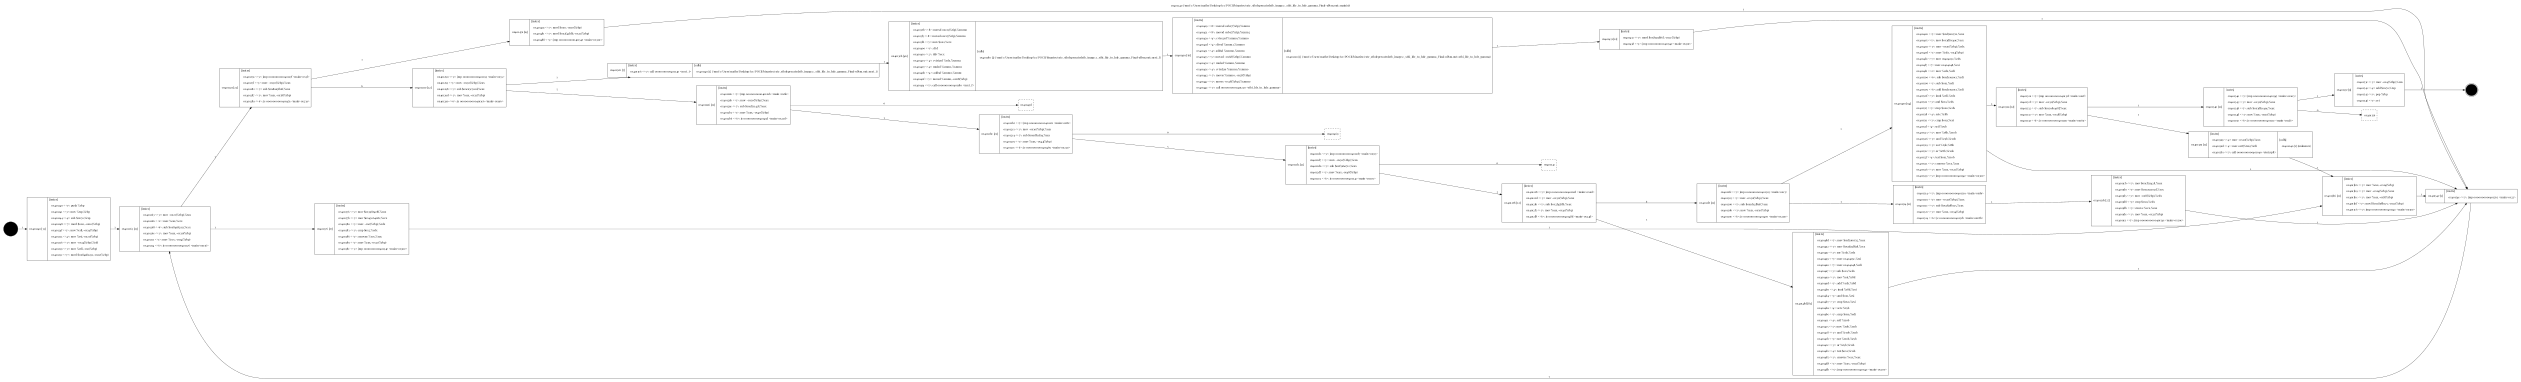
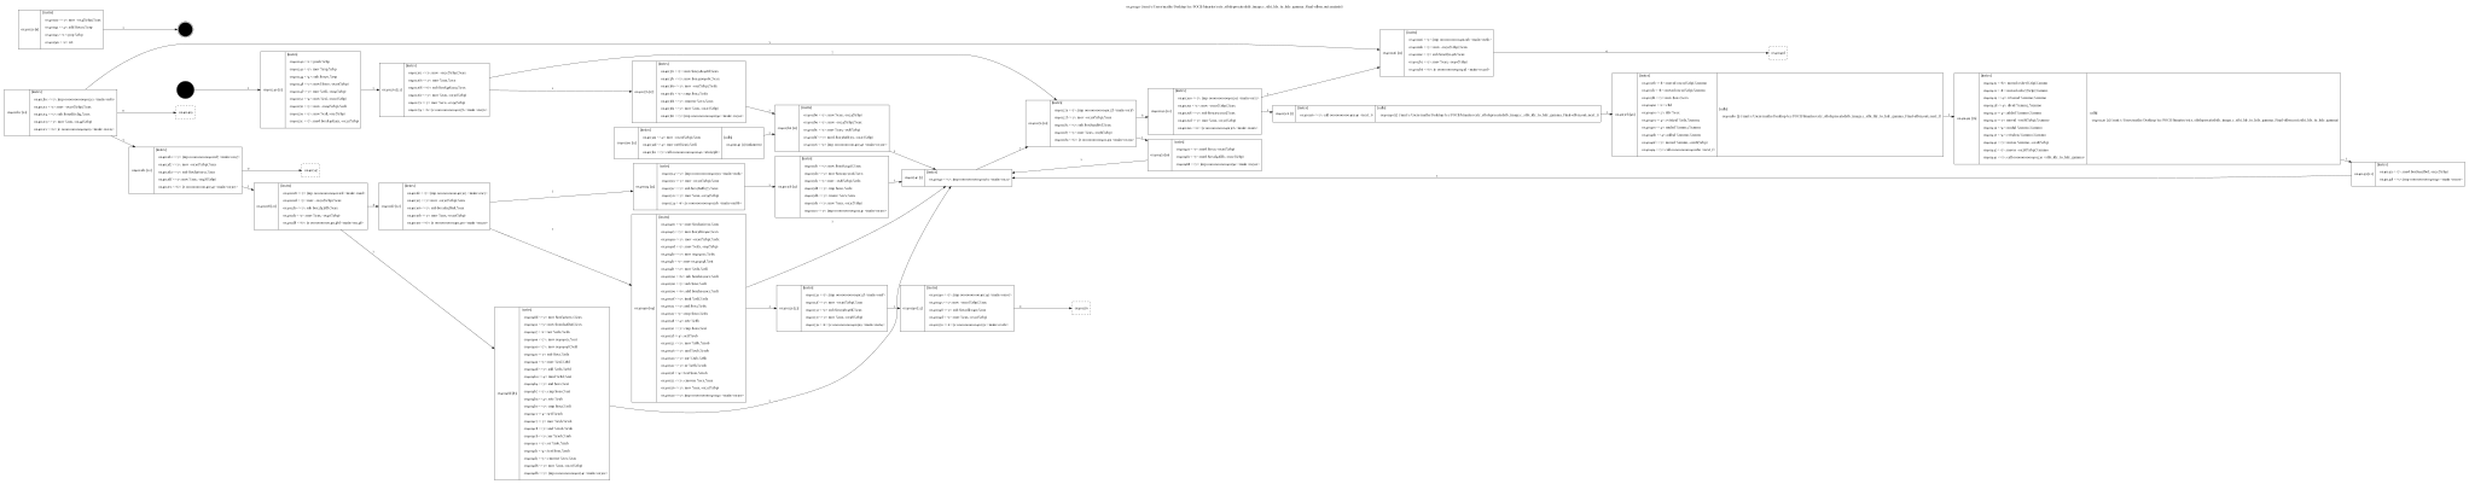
  digraph {
    fontname="Playfair Display"
    label="0x401240 (/mnt/c/Users/mathe/Desktop/tcc/POCII/binaries/extr_stbdeprecatedstb_image.c_stbi_ldr_to_hdr_gamma_Final-ollvm.out::main(0))"
    labelloc=t
    rankdir=LR
    node [fontname="Playfair Display" shape=record]
    edge [fontname="Playfair Display"]
    Entry [fillcolor=black height=0.3 shape=circle style=filled width=0.3]
    n2 [label="{\n     0x401240 [35]\l\n     | [instrs]\l\n     &nbsp;&nbsp;0x401240 \<+1\>: push %rbp\l\n     &nbsp;&nbsp;0x401241 \<+3\>: mov %rsp,%rbp\l\n     &nbsp;&nbsp;0x401244 \<+4\>: sub $0x70,%rsp\l\n     &nbsp;&nbsp;0x401248 \<+7\>: movl $0x0,-0x10(%rbp)\l\n     &nbsp;&nbsp;0x40124f \<+3\>: mov %edi,-0x14(%rbp)\l\n     &nbsp;&nbsp;0x401252 \<+4\>: mov %rsi,-0x20(%rbp)\l\n     &nbsp;&nbsp;0x401256 \<+3\>: mov -0x14(%rbp),%edi\l\n     &nbsp;&nbsp;0x401259 \<+3\>: mov %edi,-0xc(%rbp)\l\n     &nbsp;&nbsp;0x40125c \<+7\>: movl $0x84a82a31,-0x2c(%rbp)\l\n  }"]
    n3 [label="{\n     0x401263 [23]\l\n     | [instrs]\l\n     &nbsp;&nbsp;0x401263 \<+3\>: mov -0x2c(%rbp),%eax\l\n     &nbsp;&nbsp;0x401266 \<+2\>: mov %eax,%ecx\l\n     &nbsp;&nbsp;0x401268 \<+6\>: sub $0x84a82a31,%ecx\l\n     &nbsp;&nbsp;0x40126e \<+3\>: mov %eax,-0x30(%rbp)\l\n     &nbsp;&nbsp;0x401271 \<+3\>: mov %ecx,-0x34(%rbp)\l\n     &nbsp;&nbsp;0x401274 \<+6\>: je 0000000000401376 \<main+0x136\>\l\n  }"]
    n4 [label="{\n     0x401376 [27]\l\n     | [instrs]\l\n     &nbsp;&nbsp;0x401376 \<+5\>: mov $0x398e4e8f,%eax\l\n     &nbsp;&nbsp;0x40137b \<+5\>: mov $0x4306408c,%ecx\l\n     &nbsp;&nbsp;0x401380 \<+3\>: mov -0xc(%rbp),%edx\l\n     &nbsp;&nbsp;0x401383 \<+3\>: cmp $0x2,%edx\l\n     &nbsp;&nbsp;0x401386 \<+3\>: cmovne %ecx,%eax\l\n     &nbsp;&nbsp;0x401389 \<+3\>: mov %eax,-0x2c(%rbp)\l\n     &nbsp;&nbsp;0x40138c \<+5\>: jmp 000000000040154e \<main+0x30e\>\l\n  }"]
    n5 [label="{\n     0x40127a [22]\l\n     | [instrs]\l\n     &nbsp;&nbsp;0x40127a \<+5\>: jmp 000000000040127f \<main+0x3f\>\l\n     &nbsp;&nbsp;0x40127f \<+3\>: mov -0x30(%rbp),%eax\l\n     &nbsp;&nbsp;0x401282 \<+5\>: sub $0x8aa3fb6f,%eax\l\n     &nbsp;&nbsp;0x401287 \<+3\>: mov %eax,-0x38(%rbp)\l\n     &nbsp;&nbsp;0x40128a \<+6\>: je 000000000040147a \<main+0x23a\>\l\n  }"]
    n6 [label="{\n     0x4013b6 [21]\l\n     | [instrs]\l\n     &nbsp;&nbsp;0x4013b6 \<+3\>: mov %eax,-0x24(%rbp)\l\n     &nbsp;&nbsp;0x4013b9 \<+3\>: mov -0x24(%rbp),%eax\l\n     &nbsp;&nbsp;0x4013bc \<+3\>: mov %eax,-0x8(%rbp)\l\n     &nbsp;&nbsp;0x4013bf \<+7\>: movl $0x38a8b375,-0x2c(%rbp)\l\n     &nbsp;&nbsp;0x4013c6 \<+5\>: jmp 000000000040154e \<main+0x30e\>\l\n  }"]
    n7 [label="{\n     0x40147a [19]\l\n     | [instrs]\l\n     &nbsp;&nbsp;0x40147a \<+7\>: movl $0x0,-0x10(%rbp)\l\n     &nbsp;&nbsp;0x401481 \<+7\>: movl $0x2f42fdb,-0x2c(%rbp)\l\n     &nbsp;&nbsp;0x401488 \<+5\>: jmp 000000000040154e \<main+0x30e\>\l\n  }"]
    n8 [label="{\n     0x401290 [22]\l\n     | [instrs]\l\n     &nbsp;&nbsp;0x401290 \<+5\>: jmp 0000000000401295 \<main+0x55\>\l\n     &nbsp;&nbsp;0x401295 \<+3\>: mov -0x30(%rbp),%eax\l\n     &nbsp;&nbsp;0x401298 \<+5\>: sub $0xca5c502d,%eax\l\n     &nbsp;&nbsp;0x40129d \<+3\>: mov %eax,-0x3c(%rbp)\l\n     &nbsp;&nbsp;0x4012a0 \<+6\>: je 00000000004013e6 \<main+0x1a6\>\l\n  }"]
    n9 [label="{\n     0x40154e [5]\l\n     | [instrs]\l\n     &nbsp;&nbsp;0x40154e \<+5\>: jmp 0000000000401263 \<main+0x23\>\l\n  }"]
    n10 [label="{\n     0x4013e6 [5]\l\n     | [instrs]\l\n     &nbsp;&nbsp;0x4013e6 \<+5\>: call 0000000000401140 \<next_i\>\l\n     | [calls]\l\n     &nbsp;&nbsp;0x401140 \{1\} (/mnt/c/Users/mathe/Desktop/tcc/POCII/binaries/extr_stbdeprecatedstb_image.c_stbi_ldr_to_hdr_gamma_Final-ollvm.out::next_i)\l\n  }"]
    n11 [label="{\n     0x4012a6 [22]\l\n     | [instrs]\l\n     &nbsp;&nbsp;0x4012a6 \<+5\>: jmp 00000000004012ab \<main+0x6b\>\l\n     &nbsp;&nbsp;0x4012ab \<+3\>: mov -0x30(%rbp),%eax\l\n     &nbsp;&nbsp;0x4012ae \<+5\>: sub $0xcf511428,%eax\l\n     &nbsp;&nbsp;0x4012b3 \<+3\>: mov %eax,-0x40(%rbp)\l\n     &nbsp;&nbsp;0x4012b6 \<+6\>: je 000000000040145d \<main+0x21d\>\l\n  }"]
    Exit [fillcolor=black height=0.3 peripheries=2 shape=circle style=filled width=0.3]
    n13 [label="{\n     0x4013eb [46]\l\n     | [instrs]\l\n     &nbsp;&nbsp;0x4013eb \<+8\>: movsd 0xc25(%rip),%xmm0\l\n     &nbsp;&nbsp;0x4013f3 \<+8\>: movsd 0xc25(%rip),%xmm1\l\n     &nbsp;&nbsp;0x4013fb \<+5\>: mov $0x2,%ecx\l\n     &nbsp;&nbsp;0x401400 \<+1\>: cltd\l\n     &nbsp;&nbsp;0x401401 \<+2\>: idiv %ecx\l\n     &nbsp;&nbsp;0x401403 \<+4\>: cvtsi2sd %edx,%xmm2\l\n     &nbsp;&nbsp;0x401407 \<+4\>: mulsd %xmm2,%xmm1\l\n     &nbsp;&nbsp;0x40140b \<+4\>: addsd %xmm0,%xmm1\l\n     &nbsp;&nbsp;0x40140f \<+5\>: movsd %xmm1,-0x68(%rbp)\l\n     &nbsp;&nbsp;0x401414 \<+5\>: call 0000000000401180 \<next_f\>\l\n     | [calls]\l\n     &nbsp;&nbsp;0x401180 \{1\} (/mnt/c/Users/mathe/Desktop/tcc/POCII/binaries/extr_stbdeprecatedstb_image.c_stbi_ldr_to_hdr_gamma_Final-ollvm.out::next_f)\l\n  }"]
    n14 [label="{\n     0x40145d\l\n  }" style=dashed]
    n15 [label="{\n     0x4012bc [22]\l\n     | [instrs]\l\n     &nbsp;&nbsp;0x4012bc \<+5\>: jmp 00000000004012c1 \<main+0x81\>\l\n     &nbsp;&nbsp;0x4012c1 \<+3\>: mov -0x30(%rbp),%eax\l\n     &nbsp;&nbsp;0x4012c4 \<+5\>: sub $0xedfccfa4,%eax\l\n     &nbsp;&nbsp;0x4012c9 \<+3\>: mov %eax,-0x44(%rbp)\l\n     &nbsp;&nbsp;0x4012cc \<+6\>: je 0000000000401469 \<main+0x229\>\l\n  }"]
    n16 [label="{\n     0x401356\l\n  }" style=dashed]
    n17 [label="{\n     0x401419 [56]\l\n     | [instrs]\l\n     &nbsp;&nbsp;0x401419 \<+8\>: movsd 0xbe7(%rip),%xmm1\l\n     &nbsp;&nbsp;0x401421 \<+8\>: movsd 0xbe7(%rip),%xmm2\l\n     &nbsp;&nbsp;0x401429 \<+4\>: cvtss2sd %xmm0,%xmm0\l\n     &nbsp;&nbsp;0x40142d \<+4\>: divsd %xmm2,%xmm0\l\n     &nbsp;&nbsp;0x401431 \<+4\>: addsd %xmm0,%xmm1\l\n     &nbsp;&nbsp;0x401435 \<+5\>: movsd -0x68(%rbp),%xmm0\l\n     &nbsp;&nbsp;0x40143a \<+4\>: mulsd %xmm1,%xmm0\l\n     &nbsp;&nbsp;0x40143e \<+4\>: cvtsd2ss %xmm0,%xmm0\l\n     &nbsp;&nbsp;0x401442 \<+5\>: movss %xmm0,-0x28(%rbp)\l\n     &nbsp;&nbsp;0x401447 \<+5\>: movss -0x28(%rbp),%xmm0\l\n     &nbsp;&nbsp;0x40144c \<+5\>: call 0000000000401220 \<stbi_ldr_to_hdr_gamma\>\l\n     | [calls]\l\n     &nbsp;&nbsp;0x401220 \{1\} (/mnt/c/Users/mathe/Desktop/tcc/POCII/binaries/extr_stbdeprecatedstb_image.c_stbi_ldr_to_hdr_gamma_Final-ollvm.out::stbi_ldr_to_hdr_gamma)\l\n  }"]
    n18 [label="{\n     0x401469\l\n  }" style=dashed]
    n19 [label="{\n     0x4012d2 [22]\l\n     | [instrs]\l\n     &nbsp;&nbsp;0x4012d2 \<+5\>: jmp 00000000004012d7 \<main+0x97\>\l\n     &nbsp;&nbsp;0x4012d7 \<+3\>: mov -0x30(%rbp),%eax\l\n     &nbsp;&nbsp;0x4012da \<+5\>: sub $0xf5a60712,%eax\l\n     &nbsp;&nbsp;0x4012df \<+3\>: mov %eax,-0x48(%rbp)\l\n     &nbsp;&nbsp;0x4012e2 \<+6\>: je 0000000000401547 \<main+0x307\>\l\n  }"]
    n20 [label="{\n     0x40153e [9]\l\n     | [instrs]\l\n     &nbsp;&nbsp;0x40153e \<+3\>: mov -0x4(%rbp),%eax\l\n     &nbsp;&nbsp;0x401541 \<+4\>: add $0x70,%rsp\l\n     &nbsp;&nbsp;0x401545 \<+1\>: pop %rbp\l\n     &nbsp;&nbsp;0x401546 \<+1\>: ret\l\n  }"]
    n21 [label="{\n     0x401547\l\n  }" style=dashed]
    n22 [label="{\n     0x4012e8 [22]\l\n     | [instrs]\l\n     &nbsp;&nbsp;0x4012e8 \<+5\>: jmp 00000000004012ed \<main+0xad\>\l\n     &nbsp;&nbsp;0x4012ed \<+3\>: mov -0x30(%rbp),%eax\l\n     &nbsp;&nbsp;0x4012f0 \<+5\>: sub $0x2f42fdb,%eax\l\n     &nbsp;&nbsp;0x4012f5 \<+3\>: mov %eax,-0x4c(%rbp)\l\n     &nbsp;&nbsp;0x4012f8 \<+6\>: je 000000000040148d \<main+0x24d\>\l\n  }"]
    n23 [label="{\n     0x401451 [12]\l\n     | [instrs]\l\n     &nbsp;&nbsp;0x401451 \<+7\>: movl $0x8aa3fb6f,-0x2c(%rbp)\l\n     &nbsp;&nbsp;0x401458 \<+5\>: jmp 000000000040154e \<main+0x30e\>\l\n  }"]
    n24 [label="{\n     0x40148d [83]\l\n     | [instrs]\l\n     &nbsp;&nbsp;0x40148d \<+5\>: mov $0xf5a60712,%eax\l\n     &nbsp;&nbsp;0x401492 \<+5\>: mov $0x1da2f8a8,%ecx\l\n     &nbsp;&nbsp;0x401497 \<+2\>: xor %edx,%edx\l\n     &nbsp;&nbsp;0x401499 \<+7\>: mov 0x40405c,%esi\l\n     &nbsp;&nbsp;0x4014a0 \<+7\>: mov 0x404048,%edi\l\n     &nbsp;&nbsp;0x4014a7 \<+3\>: sub $0x1,%edx\l\n     &nbsp;&nbsp;0x4014aa \<+3\>: mov %esi,%r8d\l\n     &nbsp;&nbsp;0x4014ad \<+3\>: add %edx,%r8d\l\n     &nbsp;&nbsp;0x4014b0 \<+4\>: imul %r8d,%esi\l\n     &nbsp;&nbsp;0x4014b4 \<+3\>: and $0x1,%esi\l\n     &nbsp;&nbsp;0x4014b7 \<+3\>: cmp $0x0,%esi\l\n     &nbsp;&nbsp;0x4014ba \<+4\>: sete %r9b\l\n     &nbsp;&nbsp;0x4014be \<+3\>: cmp $0xa,%edi\l\n     &nbsp;&nbsp;0x4014c1 \<+4\>: setl %r10b\l\n     &nbsp;&nbsp;0x4014c5 \<+3\>: mov %r9b,%r11b\l\n     &nbsp;&nbsp;0x4014c8 \<+3\>: and %r10b,%r11b\l\n     &nbsp;&nbsp;0x4014cb \<+3\>: xor %r10b,%r9b\l\n     &nbsp;&nbsp;0x4014ce \<+3\>: or %r9b,%r11b\l\n     &nbsp;&nbsp;0x4014d1 \<+4\>: test $0x1,%r11b\l\n     &nbsp;&nbsp;0x4014d5 \<+3\>: cmovne %ecx,%eax\l\n     &nbsp;&nbsp;0x4014d8 \<+3\>: mov %eax,-0x2c(%rbp)\l\n     &nbsp;&nbsp;0x4014db \<+5\>: jmp 000000000040154e \<main+0x30e\>\l\n  }"]
    n25 [label="{\n     0x4012fe [22]\l\n     | [instrs]\l\n     &nbsp;&nbsp;0x4012fe \<+5\>: jmp 0000000000401303 \<main+0xc3\>\l\n     &nbsp;&nbsp;0x401303 \<+3\>: mov -0x30(%rbp),%eax\l\n     &nbsp;&nbsp;0x401306 \<+5\>: sub $0x1da2f8a8,%eax\l\n     &nbsp;&nbsp;0x40130b \<+3\>: mov %eax,-0x50(%rbp)\l\n     &nbsp;&nbsp;0x40130e \<+6\>: je 00000000004014e0 \<main+0x2a0\>\l\n  }"]
    n26 [label="{\n     0x4014e0 [94]\l\n     | [instrs]\l\n     &nbsp;&nbsp;0x4014e0 \<+5\>: mov $0xf5a60712,%eax\l\n     &nbsp;&nbsp;0x4014e5 \<+5\>: mov $0x3dfce4ae,%ecx\l\n     &nbsp;&nbsp;0x4014ea \<+3\>: mov -0x10(%rbp),%edx\l\n     &nbsp;&nbsp;0x4014ed \<+3\>: mov %edx,-0x4(%rbp)\l\n     &nbsp;&nbsp;0x4014f0 \<+7\>: mov 0x40405c,%edx\l\n     &nbsp;&nbsp;0x4014f7 \<+7\>: mov 0x404048,%esi\l\n     &nbsp;&nbsp;0x4014fe \<+2\>: mov %edx,%edi\l\n     &nbsp;&nbsp;0x401500 \<+6\>: sub $0xde1910c1,%edi\l\n     &nbsp;&nbsp;0x401506 \<+3\>: sub $0x1,%edi\l\n     &nbsp;&nbsp;0x401509 \<+6\>: add $0xde1910c1,%edi\l\n     &nbsp;&nbsp;0x40150f \<+3\>: imul %edi,%edx\l\n     &nbsp;&nbsp;0x401512 \<+3\>: and $0x1,%edx\l\n     &nbsp;&nbsp;0x401515 \<+3\>: cmp $0x0,%edx\l\n     &nbsp;&nbsp;0x401518 \<+4\>: sete %r8b\l\n     &nbsp;&nbsp;0x40151c \<+3\>: cmp $0xa,%esi\l\n     &nbsp;&nbsp;0x40151f \<+4\>: setl %r9b\l\n     &nbsp;&nbsp;0x401523 \<+3\>: mov %r8b,%r10b\l\n     &nbsp;&nbsp;0x401526 \<+3\>: and %r9b,%r10b\l\n     &nbsp;&nbsp;0x401529 \<+3\>: xor %r9b,%r8b\l\n     &nbsp;&nbsp;0x40152c \<+3\>: or %r8b,%r10b\l\n     &nbsp;&nbsp;0x40152f \<+4\>: test $0x1,%r10b\l\n     &nbsp;&nbsp;0x401533 \<+3\>: cmovne %ecx,%eax\l\n     &nbsp;&nbsp;0x401536 \<+3\>: mov %eax,-0x2c(%rbp)\l\n     &nbsp;&nbsp;0x401539 \<+5\>: jmp 000000000040154e \<main+0x30e\>\l\n  }"]
    n27 [label="{\n     0x401314 [22]\l\n     | [instrs]\l\n     &nbsp;&nbsp;0x401314 \<+5\>: jmp 0000000000401319 \<main+0xd9\>\l\n     &nbsp;&nbsp;0x401319 \<+3\>: mov -0x30(%rbp),%eax\l\n     &nbsp;&nbsp;0x40131c \<+5\>: sub $0x38a8b375,%eax\l\n     &nbsp;&nbsp;0x401321 \<+3\>: mov %eax,-0x54(%rbp)\l\n     &nbsp;&nbsp;0x401324 \<+6\>: je 00000000004013cb \<main+0x18b\>\l\n  }"]
    n28 [label="{\n     0x40132a [22]\l\n     | [instrs]\l\n     &nbsp;&nbsp;0x40132a \<+5\>: jmp 000000000040132f \<main+0xef\>\l\n     &nbsp;&nbsp;0x40132f \<+3\>: mov -0x30(%rbp),%eax\l\n     &nbsp;&nbsp;0x401332 \<+5\>: sub $0x398e4e8f,%eax\l\n     &nbsp;&nbsp;0x401337 \<+3\>: mov %eax,-0x58(%rbp)\l\n     &nbsp;&nbsp;0x40133a \<+6\>: je 00000000004013a9 \<main+0x169\>\l\n  }"]
    n29 [label="{\n     0x4013cb [27]\l\n     | [instrs]\l\n     &nbsp;&nbsp;0x4013cb \<+5\>: mov $0xcf511428,%eax\l\n     &nbsp;&nbsp;0x4013d0 \<+5\>: mov $0xca5c502d,%ecx\l\n     &nbsp;&nbsp;0x4013d5 \<+3\>: mov -0x8(%rbp),%edx\l\n     &nbsp;&nbsp;0x4013d8 \<+3\>: cmp $0x0,%edx\l\n     &nbsp;&nbsp;0x4013db \<+3\>: cmove %ecx,%eax\l\n     &nbsp;&nbsp;0x4013de \<+3\>: mov %eax,-0x2c(%rbp)\l\n     &nbsp;&nbsp;0x4013e1 \<+5\>: jmp 000000000040154e \<main+0x30e\>\l\n  }"]
    n30 [label="{\n     0x401340 [22]\l\n     | [instrs]\l\n     &nbsp;&nbsp;0x401340 \<+5\>: jmp 0000000000401345 \<main+0x105\>\l\n     &nbsp;&nbsp;0x401345 \<+3\>: mov -0x30(%rbp),%eax\l\n     &nbsp;&nbsp;0x401348 \<+5\>: sub $0x3dfce4ae,%eax\l\n     &nbsp;&nbsp;0x40134d \<+3\>: mov %eax,-0x5c(%rbp)\l\n     &nbsp;&nbsp;0x401350 \<+6\>: je 000000000040153e \<main+0x2fe\>\l\n  }"]
    n31 [label="{\n     0x4013a9 [13]\l\n     | [instrs]\l\n     &nbsp;&nbsp;0x4013a9 \<+4\>: mov -0x20(%rbp),%rax\l\n     &nbsp;&nbsp;0x4013ad \<+4\>: mov 0x8(%rax),%rdi\l\n     &nbsp;&nbsp;0x4013b1 \<+5\>: call 0000000000401040 \<atoi@plt\>\l\n     | [calls]\l\n     &nbsp;&nbsp;0x401040 \{1\} (unknown)\l\n  }"]
    Entry -> n2 [label=" 1"]
    n2 -> n3 [label=" 1"]
    n3 -> n4 [label=" 1"]
    n3 -> n5 [label=" 7"]
    n4 -> n6 [label=" 1"]
    n5 -> n7 [label=" 1"]
    n5 -> n8 [label=" 6"]
    n6 -> n9 [label=" 1"]
    n7 -> n9 [label=" 1"]
    n8 -> n10 [label=" 1"]
    n8 -> n11 [label=" 5"]
-   n9 -> n3 [label=" 7"]
+   n9 -> n5 [label=" 7"]
    n10 -> n13 [label=" 1"]
    n11 -> n14 [label=" 0"]
-   n11 -> n15 [label=" 5"]
+   n15 -> n11 [label=" 5"]
    n13 -> n17 [label=" 1"]
    n15 -> n18 [label=" 0"]
    n15 -> n19 [label=" 5"]
    n17 -> n23 [label=" 1"]
    n19 -> n21 [label=" 0"]
    n19 -> n22 [label=" 5"]
    n20 -> Exit [label=" 1"]
    n22 -> n24 [label=" 1"]
    n22 -> n25 [label=" 4"]
    n23 -> n9 [label=" 1"]
    n24 -> n9 [label=" 1"]
    n25 -> n26 [label=" 1"]
    n25 -> n27 [label=" 3"]
    n26 -> n9 [label=" 1"]
    n26 -> n28 [label=" 2"]
    n27 -> n29 [label=" 1"]
    n28 -> n30 [label=" 1"]
-   n28 -> n31 [label=" 1"]
    n29 -> n9 [label=" 1"]
    n30 -> n16 [label=" 0"]
-   n30 -> n20 [label=" 1"]
    n31 -> n6 [label=" 1"]
  }
